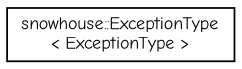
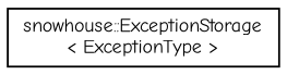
  digraph {
    rankdir=TB
    fontname="Comic Neue"
-   n1 [color=black fillcolor=white fontname="Comic Neue" fontsize=10 height=0.2 label="snowhouse::ExceptionType\l\< ExceptionType \>" shape=record style=filled width=0.4]
+   n1 [color=black fillcolor=white fontname="Comic Neue" fontsize=10 height=0.2 label="snowhouse::ExceptionStorage\l\< ExceptionType \>" shape=record style=filled width=0.4]
  }
